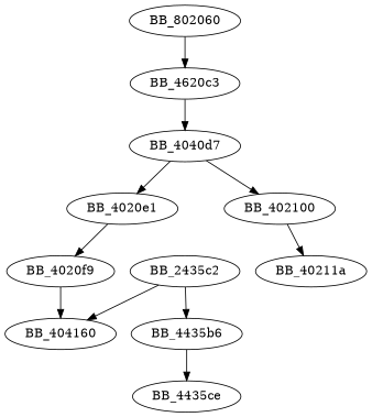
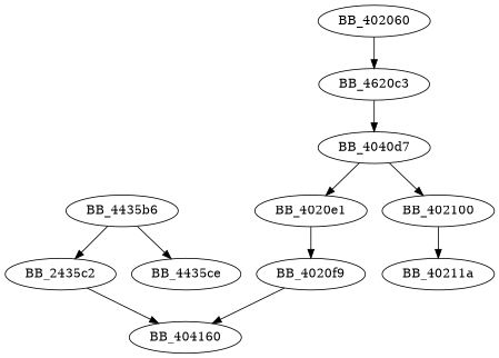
  digraph {
    n1 [label=BB_4620c3]
-   BB_402060 [label=BB_802060]
+   BB_402060
    n3 [label=BB_4040d7]
    BB_4020e1
    BB_402100
    BB_4020f9
    BB_40211a
    BB_404160
    n9 [label=BB_2435c2]
    BB_4435b6
    BB_4435ce
    n1 -> n3
    BB_402060 -> n1
    n3 -> BB_4020e1
    n3 -> BB_402100
    BB_4020e1 -> BB_4020f9
    BB_402100 -> BB_40211a
    BB_4020f9 -> BB_404160
    n9 -> BB_404160
-   n9 -> BB_4435b6
+   BB_4435b6 -> n9
    BB_4435b6 -> BB_4435ce
  }
